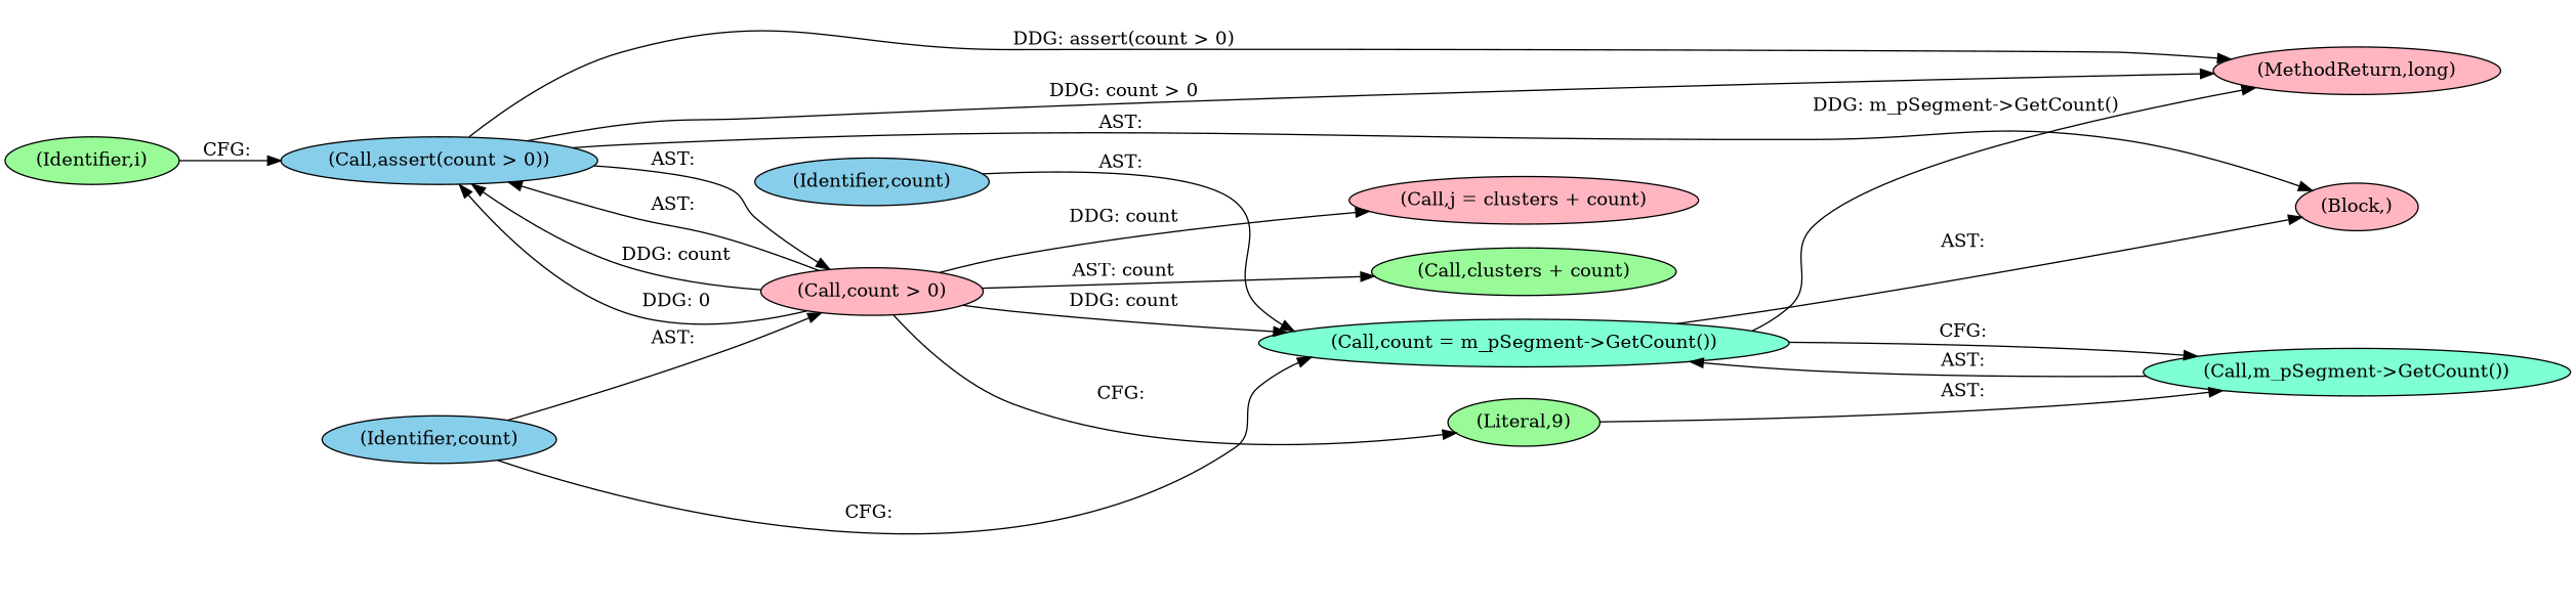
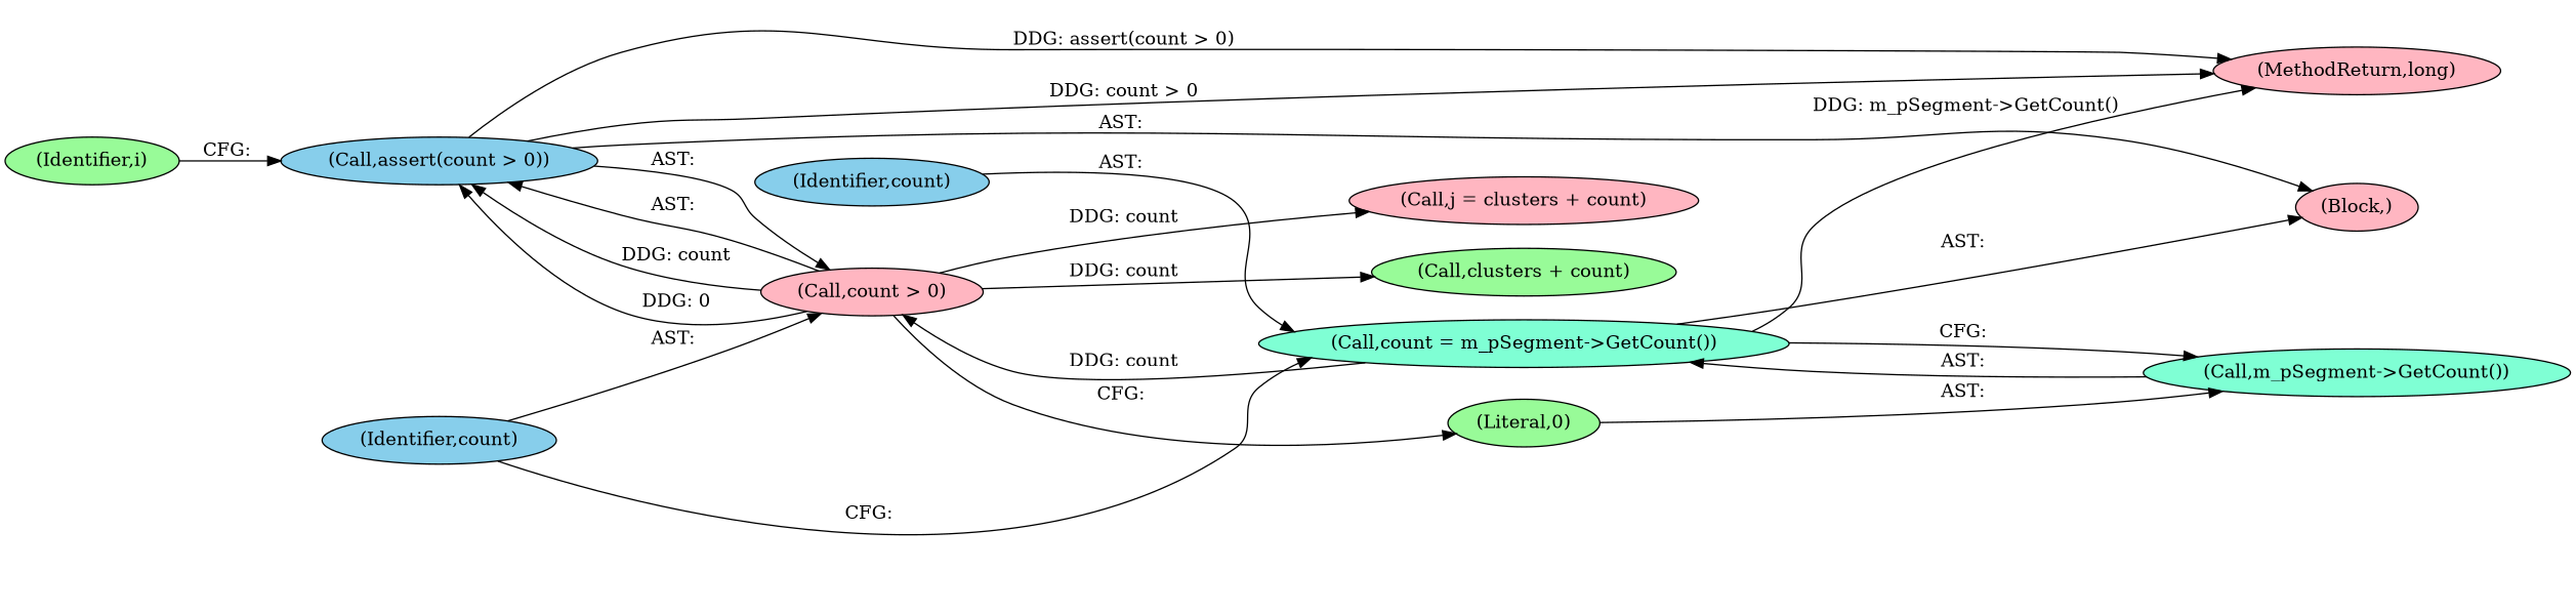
  digraph {
    rankdir=LR
    node [fillcolor=lightpink style=filled]
    n1 [fillcolor=skyblue label="(Call,assert(count > 0))"]
    n2 [label="(Call,count > 0)"]
    n3 [label="(MethodReturn,long)"]
    n4 [label="(Block,)"]
    n5 [label="(Call,j = clusters + count)"]
    n6 [fillcolor=palegreen label="(Call,clusters + count)"]
-   n7 [fillcolor=palegreen label="(Literal,9)"]
+   n7 [fillcolor=palegreen label="(Literal,0)"]
    n8 [fillcolor=aquamarine label="(Call,m_pSegment->GetCount())"]
    n9 [fillcolor=aquamarine label="(Call,count = m_pSegment->GetCount())"]
    n10 [fillcolor=palegreen label="(Identifier,i)"]
    n11 [fillcolor=skyblue label="(Identifier,count)"]
    n12 [fillcolor=skyblue label="(Identifier,count)"]
    n1 -> n2 [label="AST: "]
    n1 -> n3 [label="DDG: assert(count > 0)"]
    n1 -> n3 [label="DDG: count > 0"]
    n1 -> n4 [label="AST: "]
    n2 -> n1 [label="AST: "]
    n2 -> n1 [label="DDG: count"]
    n2 -> n1 [label="DDG: 0"]
    n2 -> n5 [label="DDG: count"]
-   n2 -> n6 [label="AST: count"]
+   n2 -> n6 [label="DDG: count"]
    n2 -> n7 [label="CFG: "]
    n7 -> n8 [label="AST: "]
    n8 -> n9 [label="AST: "]
-   n2 -> n9 [label="DDG: count"]
+   n9 -> n2 [label="DDG: count"]
    n9 -> n3 [label="DDG: m_pSegment->GetCount()"]
    n9 -> n4 [label="AST: "]
    n9 -> n8 [label="CFG: "]
    n10 -> n1 [label="CFG: "]
    n11 -> n9 [label="AST: "]
    n12 -> n2 [label="AST: "]
    n12 -> n9 [label="CFG: "]
  }
